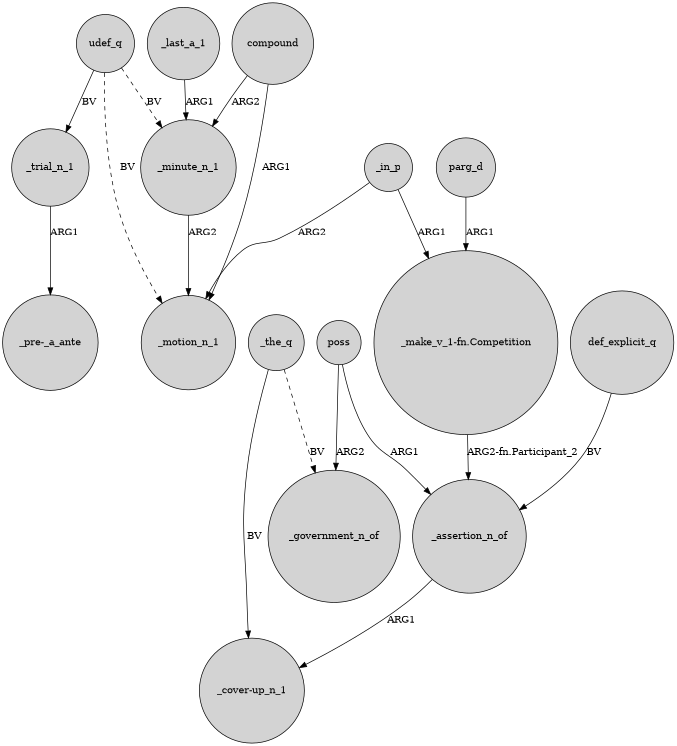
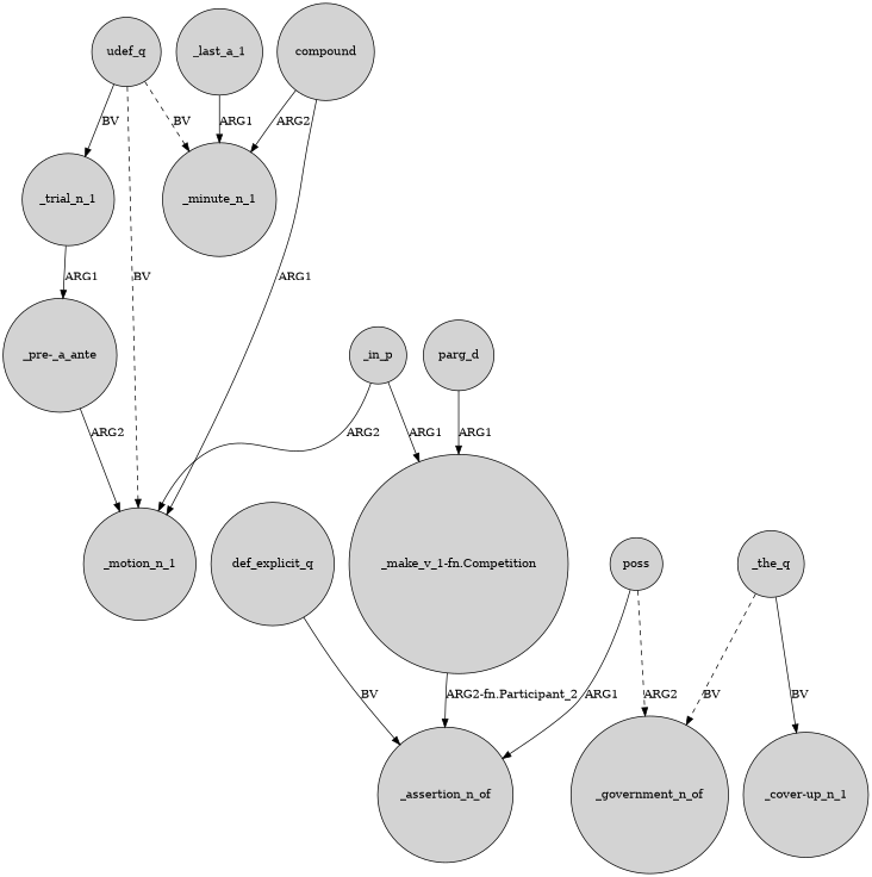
  digraph {
    node [shape=circle style=filled]
    edge [style=solid]
    udef_q
    _minute_n_1
    _trial_n_1
    _motion_n_1
    "_pre-_a_ante"
    _assertion_n_of
    "_cover-up_n_1"
    parg_d
    "_make_v_1-fn.Competition"
    _last_a_1
    _in_p
    compound
    poss
    _government_n_of
    _the_q
    def_explicit_q
    udef_q -> _minute_n_1 [label=BV style=dashed]
    udef_q -> _trial_n_1 [label=BV]
    udef_q -> _motion_n_1 [label=BV style=dashed]
    _trial_n_1 -> "_pre-_a_ante" [label=ARG1]
-   _minute_n_1 -> _motion_n_1 [label=ARG2]
-   _assertion_n_of -> "_cover-up_n_1" [label=ARG1]
+   "_pre-_a_ante" -> _motion_n_1 [label=ARG2]
    parg_d -> "_make_v_1-fn.Competition" [label=ARG1]
    "_make_v_1-fn.Competition" -> _assertion_n_of [label="ARG2-fn.Participant_2"]
    _last_a_1 -> _minute_n_1 [label=ARG1]
    _in_p -> _motion_n_1 [label=ARG2]
    _in_p -> "_make_v_1-fn.Competition" [label=ARG1]
    compound -> _minute_n_1 [label=ARG2]
    compound -> _motion_n_1 [label=ARG1]
    poss -> _assertion_n_of [label=ARG1]
-   poss -> _government_n_of [label=ARG2]
+   poss -> _government_n_of [label=ARG2 style=dashed]
    _the_q -> "_cover-up_n_1" [label=BV]
    _the_q -> _government_n_of [label=BV style=dashed]
    def_explicit_q -> _assertion_n_of [label=BV]
  }
